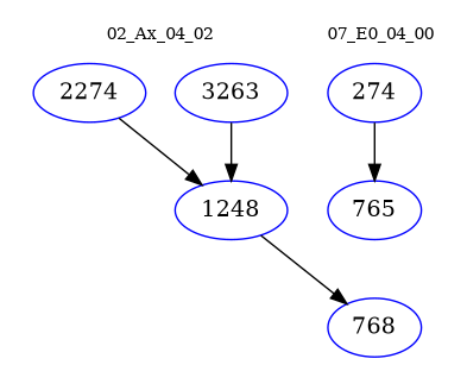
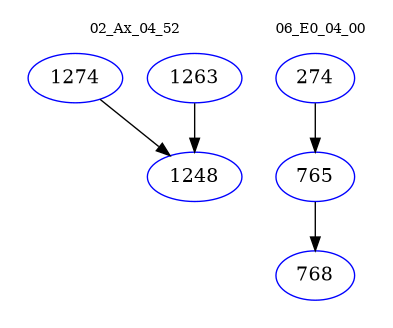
  digraph {
    node [color=blue]
    edge [color=black]
-   n1 [label=3263]
+   n1 [label=1263]
    n2 [label=1248]
-   n3 [label=2274]
+   n3 [label=1274]
    n4 [label=274]
    n5 [label=765]
    n6 [label=768]
    subgraph cluster_1 {
      color=white
      fontsize=10
-     label="02_Ax_04_02"
+     label="02_Ax_04_52"
      n1
      n2
      n3
    }
    subgraph cluster_2 {
      color=white
      fontsize=10
-     label="07_E0_04_00"
+     label="06_E0_04_00"
      n4
      n5
      n6
    }
    n1 -> n2
    n3 -> n2
    n4 -> n5
-   n2 -> n6
+   n5 -> n6
  }
